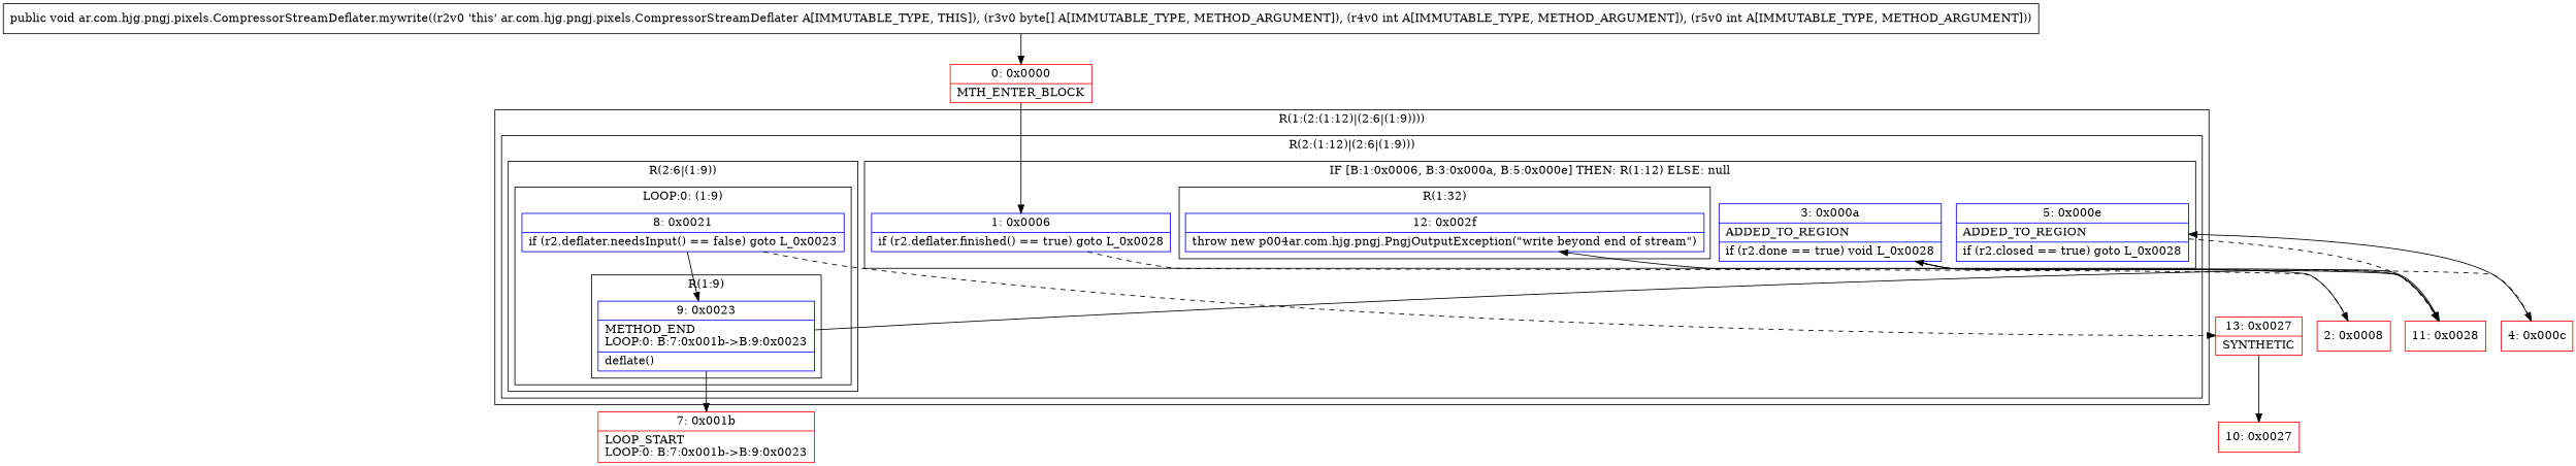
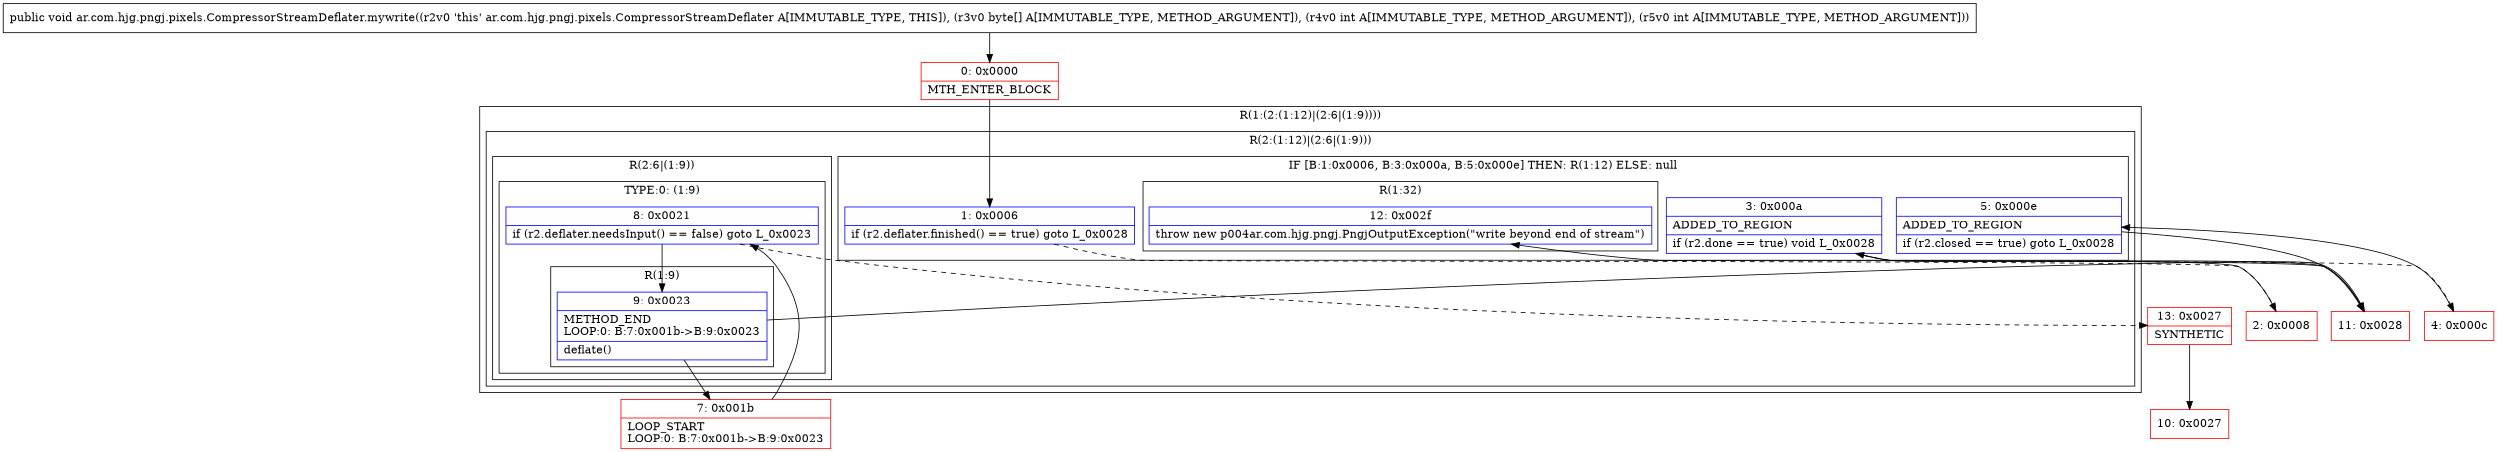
  digraph {
    node [color=red shape=record]
    n1 [color=blue label="{12\:\ 0x002f|throw new p004ar.com.hjg.pngj.PngjOutputException(\"write beyond end of stream\")\l}"]
    n2 [color=blue label="{1\:\ 0x0006|if (r2.deflater.finished() == true) goto L_0x0028\l}"]
    n3 [color=blue label="{3\:\ 0x000a|ADDED_TO_REGION\l|if (r2.done == true) void L_0x0028\l}"]
    n4 [color=blue label="{5\:\ 0x000e|ADDED_TO_REGION\l|if (r2.closed == true) goto L_0x0028\l}"]
    n5 [color=blue label="{9\:\ 0x0023|METHOD_END\lLOOP:0: B:7:0x001b\-\>B:9:0x0023\l|deflate()\l}"]
    n6 [color=blue label="{8\:\ 0x0021|if (r2.deflater.needsInput() == false) goto L_0x0023\l}"]
    n7 [label="{2\:\ 0x0008}"]
    n8 [label="{11\:\ 0x0028}"]
    n9 [label="{4\:\ 0x000c}"]
    n10 [label="{7\:\ 0x001b|LOOP_START\lLOOP:0: B:7:0x001b\-\>B:9:0x0023\l}"]
    n11 [label="{13\:\ 0x0027|SYNTHETIC\l}"]
    n12 [label="{10\:\ 0x0027}"]
    n13 [label="{0\:\ 0x0000|MTH_ENTER_BLOCK\l}"]
    n14 [label="{public void ar.com.hjg.pngj.pixels.CompressorStreamDeflater.mywrite((r2v0 'this' ar.com.hjg.pngj.pixels.CompressorStreamDeflater A[IMMUTABLE_TYPE, THIS]), (r3v0 byte[] A[IMMUTABLE_TYPE, METHOD_ARGUMENT]), (r4v0 int A[IMMUTABLE_TYPE, METHOD_ARGUMENT]), (r5v0 int A[IMMUTABLE_TYPE, METHOD_ARGUMENT])) }" color=""]
    subgraph cluster_1 {
      label="R(1:(2:(1:12)|(2:6|(1:9))))"
      subgraph cluster_2 {
        label="R(2:(1:12)|(2:6|(1:9)))"
        subgraph cluster_3 {
          label="IF [B:1:0x0006, B:3:0x000a, B:5:0x000e] THEN: R(1:12) ELSE: null"
          n2
          n3
          n4
          subgraph cluster_4 {
            label="R(1:32)"
            n1
          }
        }
        subgraph cluster_5 {
          label="R(2:6|(1:9))"
          subgraph cluster_6 {
-           label="LOOP:0: (1:9)"
+           label="TYPE:0: (1:9)"
            n6
            subgraph cluster_7 {
              label="R(1:9)"
              n5
            }
          }
        }
      }
    }
    n2 -> n7 [style=dashed]
    n3 -> n8
    n3 -> n9 [style=dashed]
-   n4 -> n8 [style=dashed]
+   n4 -> n8
    n5 -> n8
    n5 -> n10
    n6 -> n5
    n6 -> n11 [style=dashed]
    n7 -> n3
    n8 -> n1
    n9 -> n4
+   n10 -> n6
    n11 -> n12
    n13 -> n2
    n14 -> n13
  }
